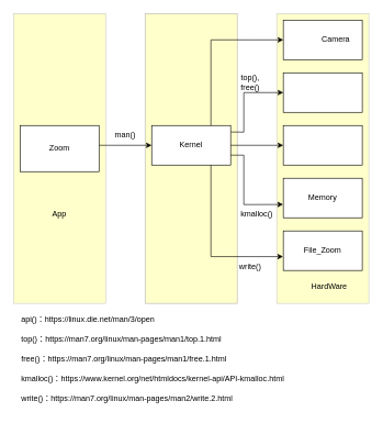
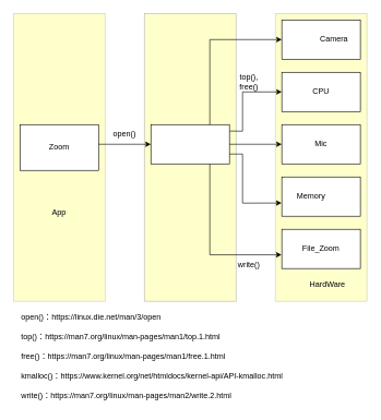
  <mxCell id="0" />
  <mxCell id="1" parent="0" />
  <mxCell id="2" value="" style="rounded=0;whiteSpace=wrap;html=1;fillColor=#FFFFCC;strokeColor=#CCCCCC;" parent="1" vertex="1"><mxGeometry x="420" y="20" width="140" height="440" as="geometry" /></mxCell>
  <mxCell id="3" value="" style="rounded=0;whiteSpace=wrap;html=1;fillColor=#FFFFCC;strokeColor=#CCCCCC;" parent="1" vertex="1"><mxGeometry x="20" y="20" width="140" height="440" as="geometry" /></mxCell>
  <mxCell id="4" value="" style="rounded=0;whiteSpace=wrap;html=1;fillColor=#FFFFCC;strokeColor=#B3B3B3;" parent="1" vertex="1"><mxGeometry x="220" y="20" width="140" height="440" as="geometry" /></mxCell>
  <mxCell id="5" value="" style="rounded=0;whiteSpace=wrap;html=1;rotation=0;" parent="1" vertex="1"><mxGeometry x="30" y="190" width="120" height="70" as="geometry" /></mxCell>
  <mxCell id="6" value="" style="rounded=0;whiteSpace=wrap;html=1;rotation=0;" parent="1" vertex="1"><mxGeometry x="230" y="190" width="120" height="60" as="geometry" /></mxCell>
  <mxCell id="7" value="" style="rounded=0;whiteSpace=wrap;html=1;" parent="1" vertex="1"><mxGeometry x="430" y="30" width="120" height="60" as="geometry" /></mxCell>
  <mxCell id="8" value="" style="rounded=0;whiteSpace=wrap;html=1;" parent="1" vertex="1"><mxGeometry x="430" y="110" width="120" height="60" as="geometry" /></mxCell>
  <mxCell id="9" value="" style="rounded=0;whiteSpace=wrap;html=1;" parent="1" vertex="1"><mxGeometry x="430" y="190" width="120" height="60" as="geometry" /></mxCell>
  <mxCell id="10" value="" style="rounded=0;whiteSpace=wrap;html=1;" parent="1" vertex="1"><mxGeometry x="430" y="270" width="120" height="60" as="geometry" /></mxCell>
  <mxCell id="11" value="" style="rounded=0;whiteSpace=wrap;html=1;" parent="1" vertex="1"><mxGeometry x="430" y="350" width="120" height="60" as="geometry" /></mxCell>
  <mxCell id="12" value="Zoom" style="text;html=1;strokeColor=none;fillColor=none;align=center;verticalAlign=middle;whiteSpace=wrap;rounded=0;rotation=0;" parent="1" vertex="1"><mxGeometry x="60" y="210" width="60" height="30" as="geometry" /></mxCell>
- <mxCell id="13" value="Kernel" style="text;html=1;strokeColor=none;fillColor=none;align=center;verticalAlign=middle;whiteSpace=wrap;rounded=0;" parent="1" vertex="1"><mxGeometry x="260" y="205" width="60" height="30" as="geometry" /></mxCell>
  <mxCell id="14" value="Camera" style="text;html=1;strokeColor=none;fillColor=none;align=center;verticalAlign=middle;whiteSpace=wrap;rounded=0;" parent="1" vertex="1"><mxGeometry x="480" y="45" width="60" height="30" as="geometry" /></mxCell>
- <mxCell id="17" value="Memory" style="text;html=1;strokeColor=none;fillColor=none;align=center;verticalAlign=middle;whiteSpace=wrap;rounded=0;" parent="1" vertex="1"><mxGeometry x="460" y="285" width="60" height="30" as="geometry" /></mxCell>
+ <mxCell id="15" value="CPU" style="text;html=1;strokeColor=none;fillColor=none;align=center;verticalAlign=middle;whiteSpace=wrap;rounded=0;" parent="1" vertex="1"><mxGeometry x="460" y="125" width="60" height="30" as="geometry" /></mxCell>
+ <mxCell id="16" value="Mic" style="text;html=1;strokeColor=none;fillColor=none;align=center;verticalAlign=middle;whiteSpace=wrap;rounded=0;" parent="1" vertex="1"><mxGeometry x="460" y="205" width="60" height="30" as="geometry" /></mxCell>
+ <mxCell id="17" value="Memory" style="text;html=1;strokeColor=none;fillColor=none;align=center;verticalAlign=middle;whiteSpace=wrap;rounded=0;" parent="1" vertex="1"><mxGeometry x="445" y="285" width="60" height="30" as="geometry" /></mxCell>
  <mxCell id="18" value="File_Zoom" style="text;html=1;strokeColor=none;fillColor=none;align=center;verticalAlign=middle;whiteSpace=wrap;rounded=0;" parent="1" vertex="1"><mxGeometry x="460" y="365" width="60" height="30" as="geometry" /></mxCell>
  <mxCell id="19" value="" style="endArrow=classic;html=1;rounded=0;exitX=0.75;exitY=0;exitDx=0;exitDy=0;entryX=0;entryY=0.5;entryDx=0;entryDy=0;" parent="1" source="6" target="7" edge="1"><mxGeometry width="50" height="50" relative="1" as="geometry"><mxPoint x="370" y="110" as="sourcePoint" /><mxPoint x="420" y="60" as="targetPoint" /><Array as="points"><mxPoint x="320" y="60" /><mxPoint x="380" y="60" /></Array></mxGeometry></mxCell>
  <mxCell id="20" value="" style="endArrow=classic;html=1;rounded=0;entryX=-0.003;entryY=0.65;entryDx=0;entryDy=0;entryPerimeter=0;exitX=0.75;exitY=1;exitDx=0;exitDy=0;" parent="1" source="6" target="11" edge="1"><mxGeometry width="50" height="50" relative="1" as="geometry"><mxPoint x="300" y="270" as="sourcePoint" /><mxPoint x="350" y="220" as="targetPoint" /><Array as="points"><mxPoint x="320" y="389" /></Array></mxGeometry></mxCell>
  <mxCell id="21" value="" style="endArrow=classic;html=1;rounded=0;entryX=0;entryY=0.5;entryDx=0;entryDy=0;exitX=1.004;exitY=0.164;exitDx=0;exitDy=0;exitPerimeter=0;" parent="1" source="6" target="8" edge="1"><mxGeometry width="50" height="50" relative="1" as="geometry"><mxPoint x="350" y="210" as="sourcePoint" /><mxPoint x="400" y="160" as="targetPoint" /><Array as="points"><mxPoint x="370" y="200" /><mxPoint x="370" y="140" /></Array></mxGeometry></mxCell>
  <mxCell id="22" value="" style="endArrow=classic;html=1;rounded=0;entryX=0;entryY=0.5;entryDx=0;entryDy=0;exitX=1;exitY=0.5;exitDx=0;exitDy=0;" parent="1" source="6" target="9" edge="1"><mxGeometry width="50" height="50" relative="1" as="geometry"><mxPoint x="300" y="270" as="sourcePoint" /><mxPoint x="350" y="220" as="targetPoint" /></mxGeometry></mxCell>
  <mxCell id="23" value="" style="endArrow=classic;html=1;rounded=0;entryX=-0.003;entryY=0.664;entryDx=0;entryDy=0;entryPerimeter=0;exitX=1;exitY=0.75;exitDx=0;exitDy=0;" parent="1" source="6" target="10" edge="1"><mxGeometry width="50" height="50" relative="1" as="geometry"><mxPoint x="300" y="270" as="sourcePoint" /><mxPoint x="350" y="220" as="targetPoint" /><Array as="points"><mxPoint x="370" y="235" /><mxPoint x="370" y="310" /></Array></mxGeometry></mxCell>
  <mxCell id="24" value="top(), free()" style="text;html=1;strokeColor=none;fillColor=none;align=center;verticalAlign=middle;whiteSpace=wrap;rounded=0;" parent="1" vertex="1"><mxGeometry x="350" y="110" width="60" height="30" as="geometry" /></mxCell>
- <mxCell id="25" value="kmalloc()" style="text;html=1;strokeColor=none;fillColor=none;align=center;verticalAlign=middle;whiteSpace=wrap;rounded=0;" parent="1" vertex="1"><mxGeometry x="360" y="310" width="60" height="30" as="geometry" /></mxCell>
  <mxCell id="26" value="write()" style="text;html=1;strokeColor=none;fillColor=none;align=center;verticalAlign=middle;whiteSpace=wrap;rounded=0;" parent="1" vertex="1"><mxGeometry x="350" y="390" width="60" height="30" as="geometry" /></mxCell>
  <mxCell id="27" value="" style="endArrow=classic;html=1;rounded=0;entryX=0;entryY=0.5;entryDx=0;entryDy=0;" parent="1" target="6" edge="1"><mxGeometry width="50" height="50" relative="1" as="geometry"><mxPoint x="150" y="220" as="sourcePoint" /><mxPoint x="200" y="170" as="targetPoint" /></mxGeometry></mxCell>
- <mxCell id="28" value="man()" style="text;html=1;strokeColor=none;fillColor=none;align=center;verticalAlign=middle;whiteSpace=wrap;rounded=0;" parent="1" vertex="1"><mxGeometry x="160" y="190" width="60" height="30" as="geometry" /></mxCell>
+ <mxCell id="28" value="open()" style="text;html=1;strokeColor=none;fillColor=none;align=center;verticalAlign=middle;whiteSpace=wrap;rounded=0;" parent="1" vertex="1"><mxGeometry x="160" y="190" width="60" height="30" as="geometry" /></mxCell>
  <mxCell id="29" value="App" style="text;html=1;strokeColor=none;fillColor=none;align=center;verticalAlign=middle;whiteSpace=wrap;rounded=0;" parent="1" vertex="1"><mxGeometry x="60" y="310" width="60" height="30" as="geometry" /></mxCell>
  <mxCell id="30" value="HardWare" style="text;html=1;strokeColor=none;fillColor=none;align=center;verticalAlign=middle;whiteSpace=wrap;rounded=0;" parent="1" vertex="1"><mxGeometry x="470" y="420" width="60" height="30" as="geometry" /></mxCell>
- <mxCell id="31" value="api()：https://linux.die.net/man/3/open" style="text;whiteSpace=wrap;html=1;" parent="1" vertex="1"><mxGeometry x="30" y="470" width="243" height="30" as="geometry" /></mxCell>
+ <mxCell id="31" value="open()：https://linux.die.net/man/3/open" style="text;whiteSpace=wrap;html=1;" parent="1" vertex="1"><mxGeometry x="30" y="470" width="243" height="30" as="geometry" /></mxCell>
  <mxCell id="32" value="top()：https://man7.org/linux/man-pages/man1/top.1.html" style="text;whiteSpace=wrap;html=1;" parent="1" vertex="1"><mxGeometry x="30" y="500" width="330" height="30" as="geometry" /></mxCell>
  <mxCell id="33" value="free()：https://man7.org/linux/man-pages/man1/free.1.html" style="text;whiteSpace=wrap;html=1;" parent="1" vertex="1"><mxGeometry x="30" y="530" width="320" height="30" as="geometry" /></mxCell>
  <mxCell id="34" value="kmalloc()：https://www.kernel.org/net/htmldocs/kernel-api/API-kmalloc.html" style="text;whiteSpace=wrap;html=1;" parent="1" vertex="1"><mxGeometry x="30" y="560" width="410" height="30" as="geometry" /></mxCell>
  <mxCell id="35" value="write()：https://man7.org/linux/man-pages/man2/write.2.html" style="text;whiteSpace=wrap;html=1;" parent="1" vertex="1"><mxGeometry x="30" y="590" width="340" height="30" as="geometry" /></mxCell>
